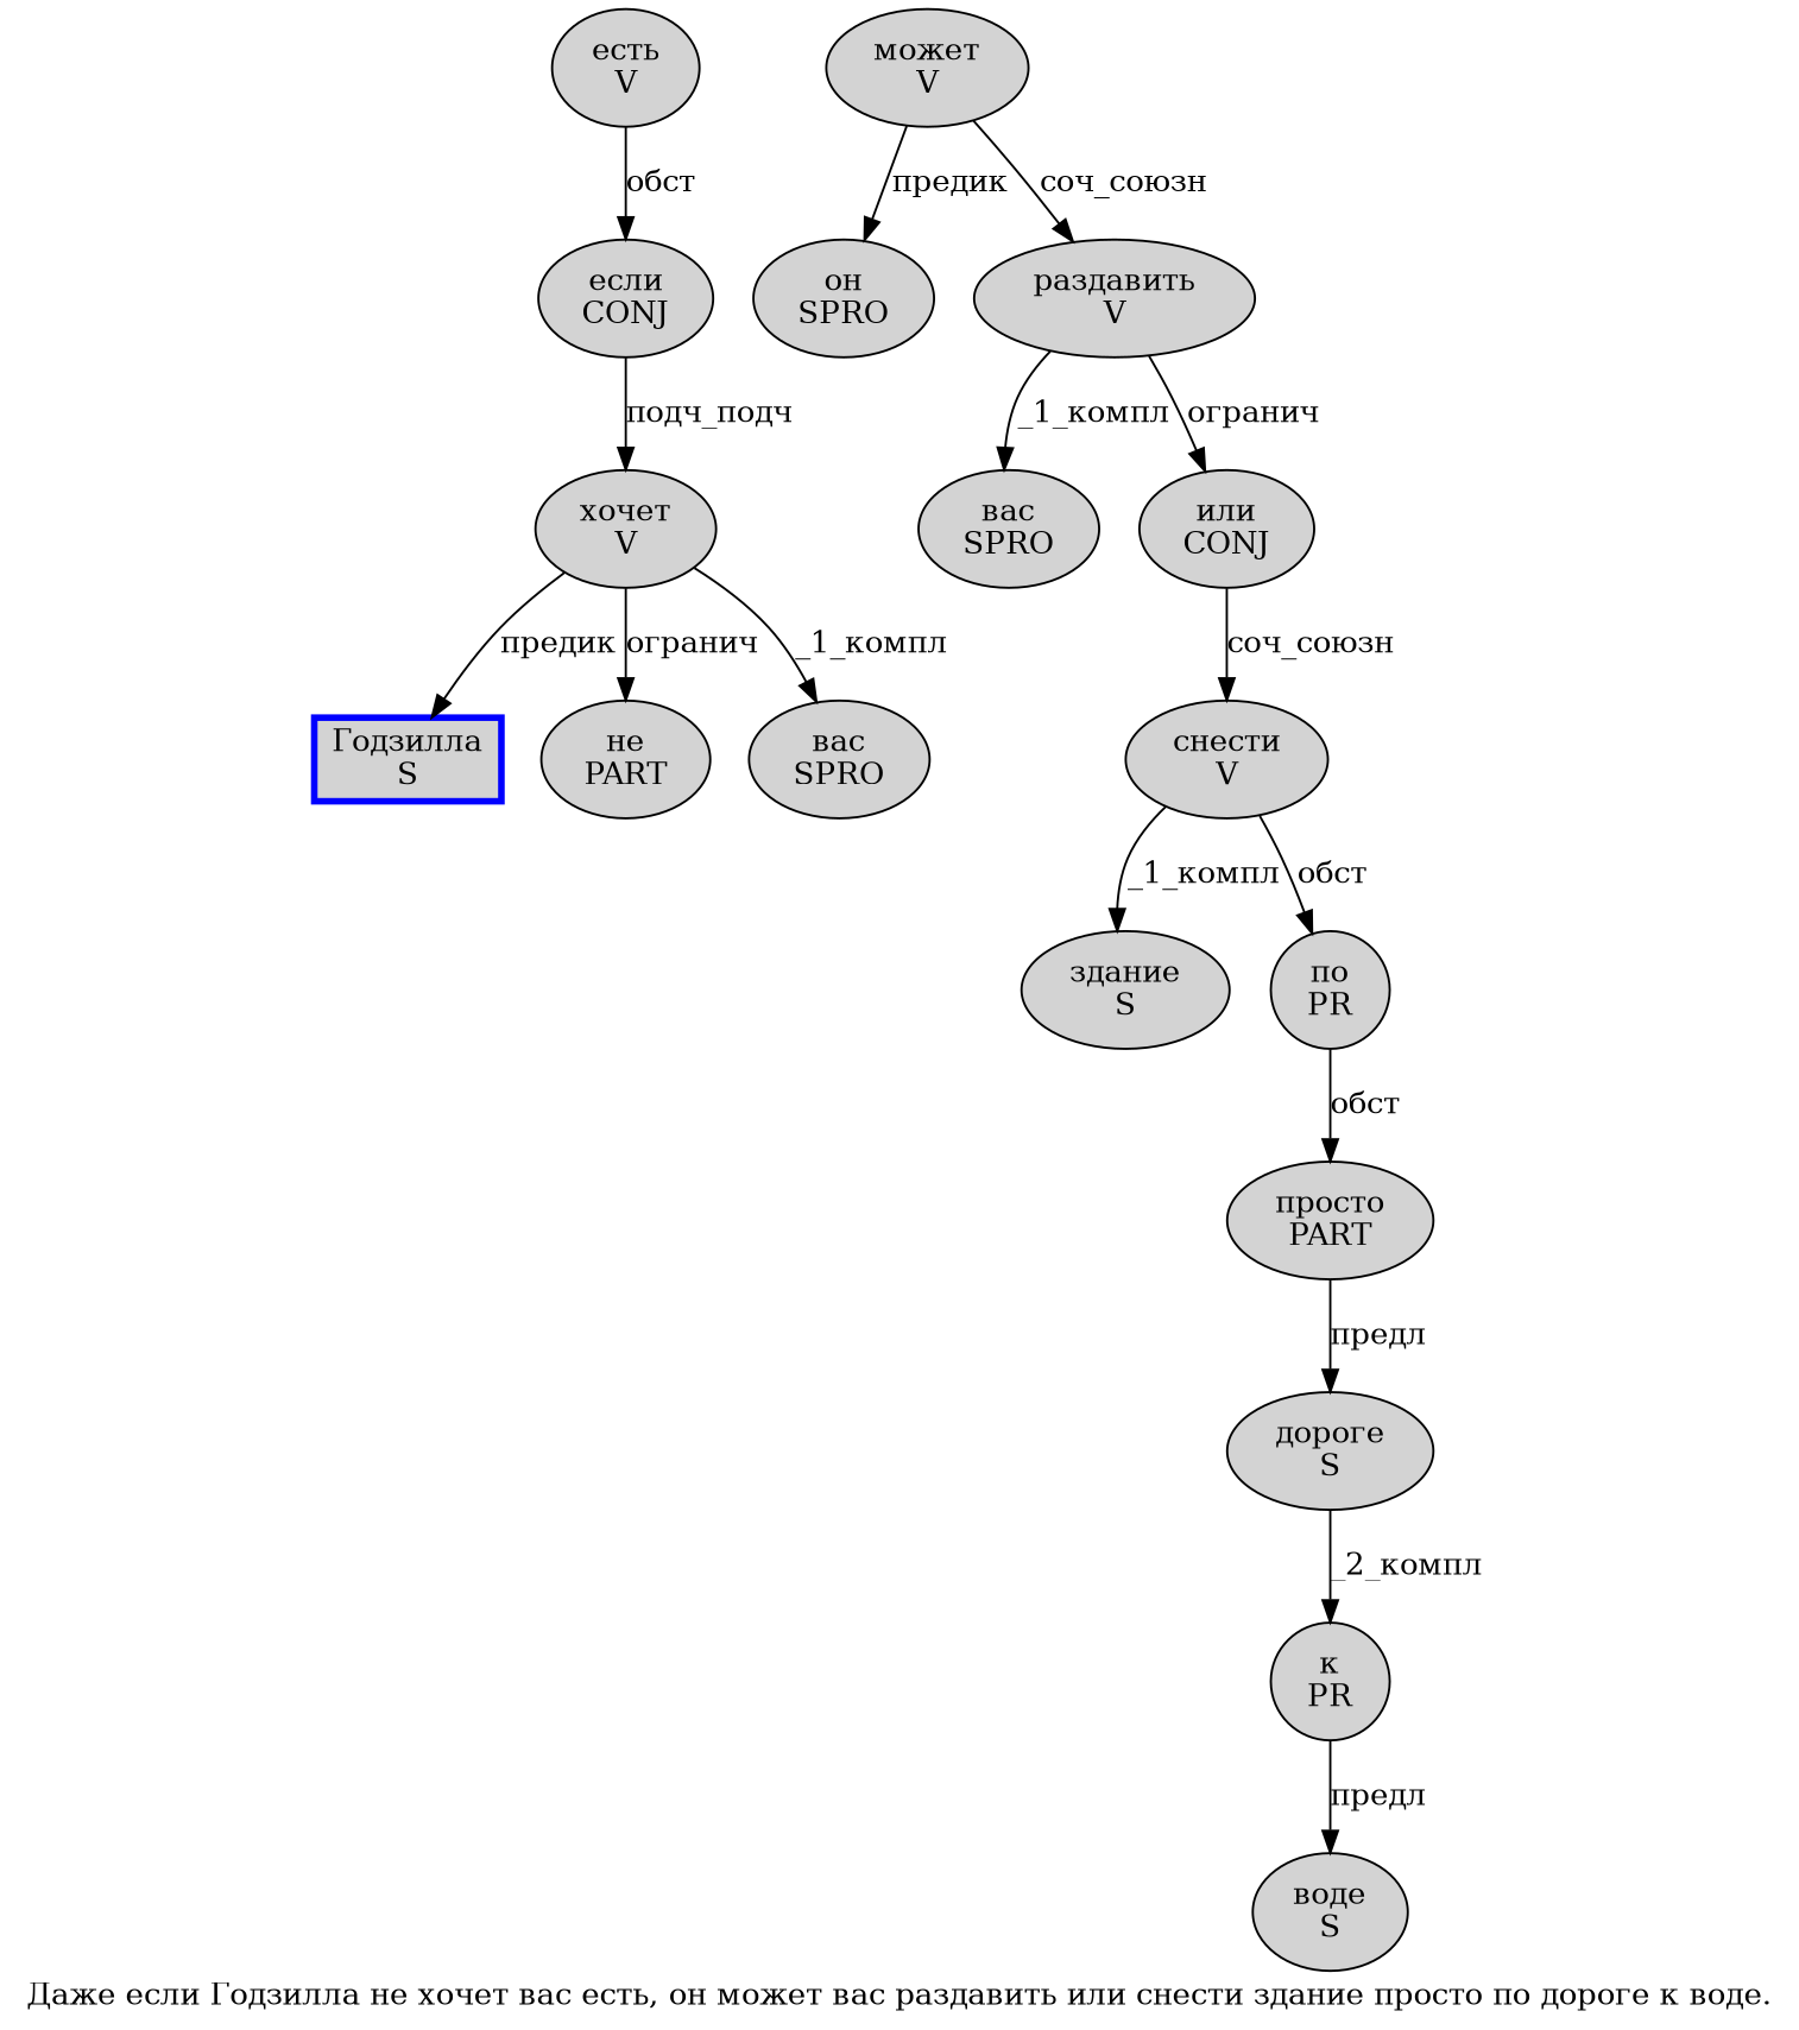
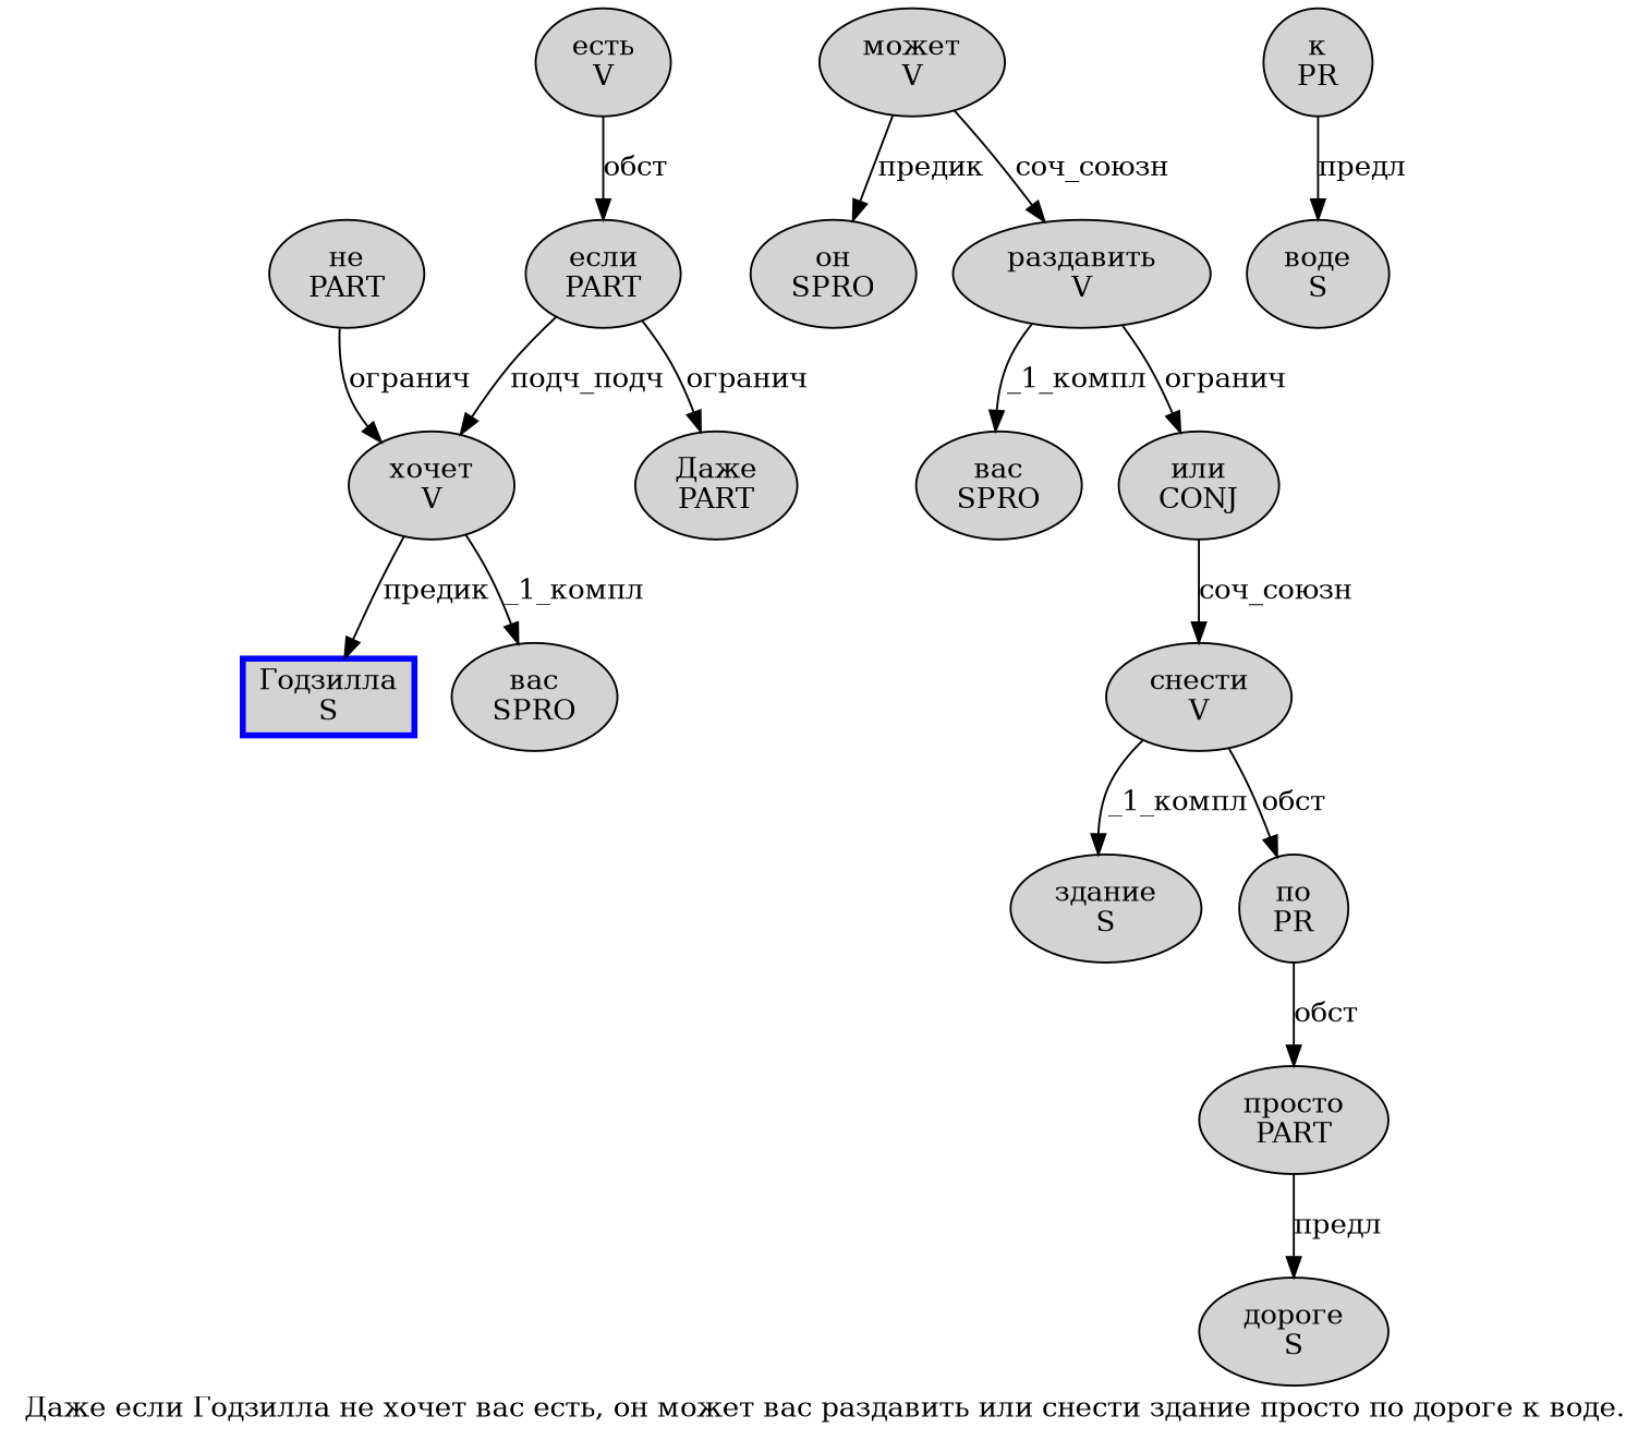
  digraph {
    fontname="DejaVu Serif"
    label="Даже если Годзилла не хочет вас есть, он может вас раздавить или снести здание просто по дороге к воде."
    node [fillcolor=lightgray fontname="DejaVu Serif" penwidth=1 shape=ellipse style=filled]
    edge [fontname="DejaVu Serif"]
-   n2 [label="если\nCONJ"]
+   n1 [label="Даже\nPART"]
+   n2 [label="если\nPART"]
    n3 [label="хочет\nV"]
    n4 [color=blue label="Годзилла\nS" penwidth=3 shape=box]
    n5 [label="не\nPART"]
    n6 [label="вас\nSPRO"]
    n7 [label="есть\nV"]
    n8 [label="он\nSPRO"]
    n9 [label="может\nV"]
    n10 [label="раздавить\nV"]
    n11 [label="вас\nSPRO"]
    n12 [label="или\nCONJ"]
    n13 [label="снести\nV"]
    n14 [label="здание\nS"]
    n15 [label="по\nPR"]
    n16 [label="просто\nPART"]
    n17 [label="дороге\nS"]
    n18 [label="к\nPR"]
    n19 [label="воде\nS"]
+   n2 -> n1 [label="огранич"]
    n2 -> n3 [label="подч_подч"]
    n3 -> n4 [label="предик"]
-   n3 -> n5 [label="огранич"]
+   n5 -> n3 [label="огранич"]
    n3 -> n6 [label="_1_компл"]
    n7 -> n2 [label="обст"]
    n9 -> n8 [label="предик"]
    n9 -> n10 [label="соч_союзн"]
    n10 -> n11 [label="_1_компл"]
    n10 -> n12 [label="огранич"]
    n12 -> n13 [label="соч_союзн"]
    n13 -> n14 [label="_1_компл"]
    n13 -> n15 [label="обст"]
    n15 -> n16 [label="обст"]
    n16 -> n17 [label="предл"]
-   n17 -> n18 [label="_2_компл"]
    n18 -> n19 [label="предл"]
  }
